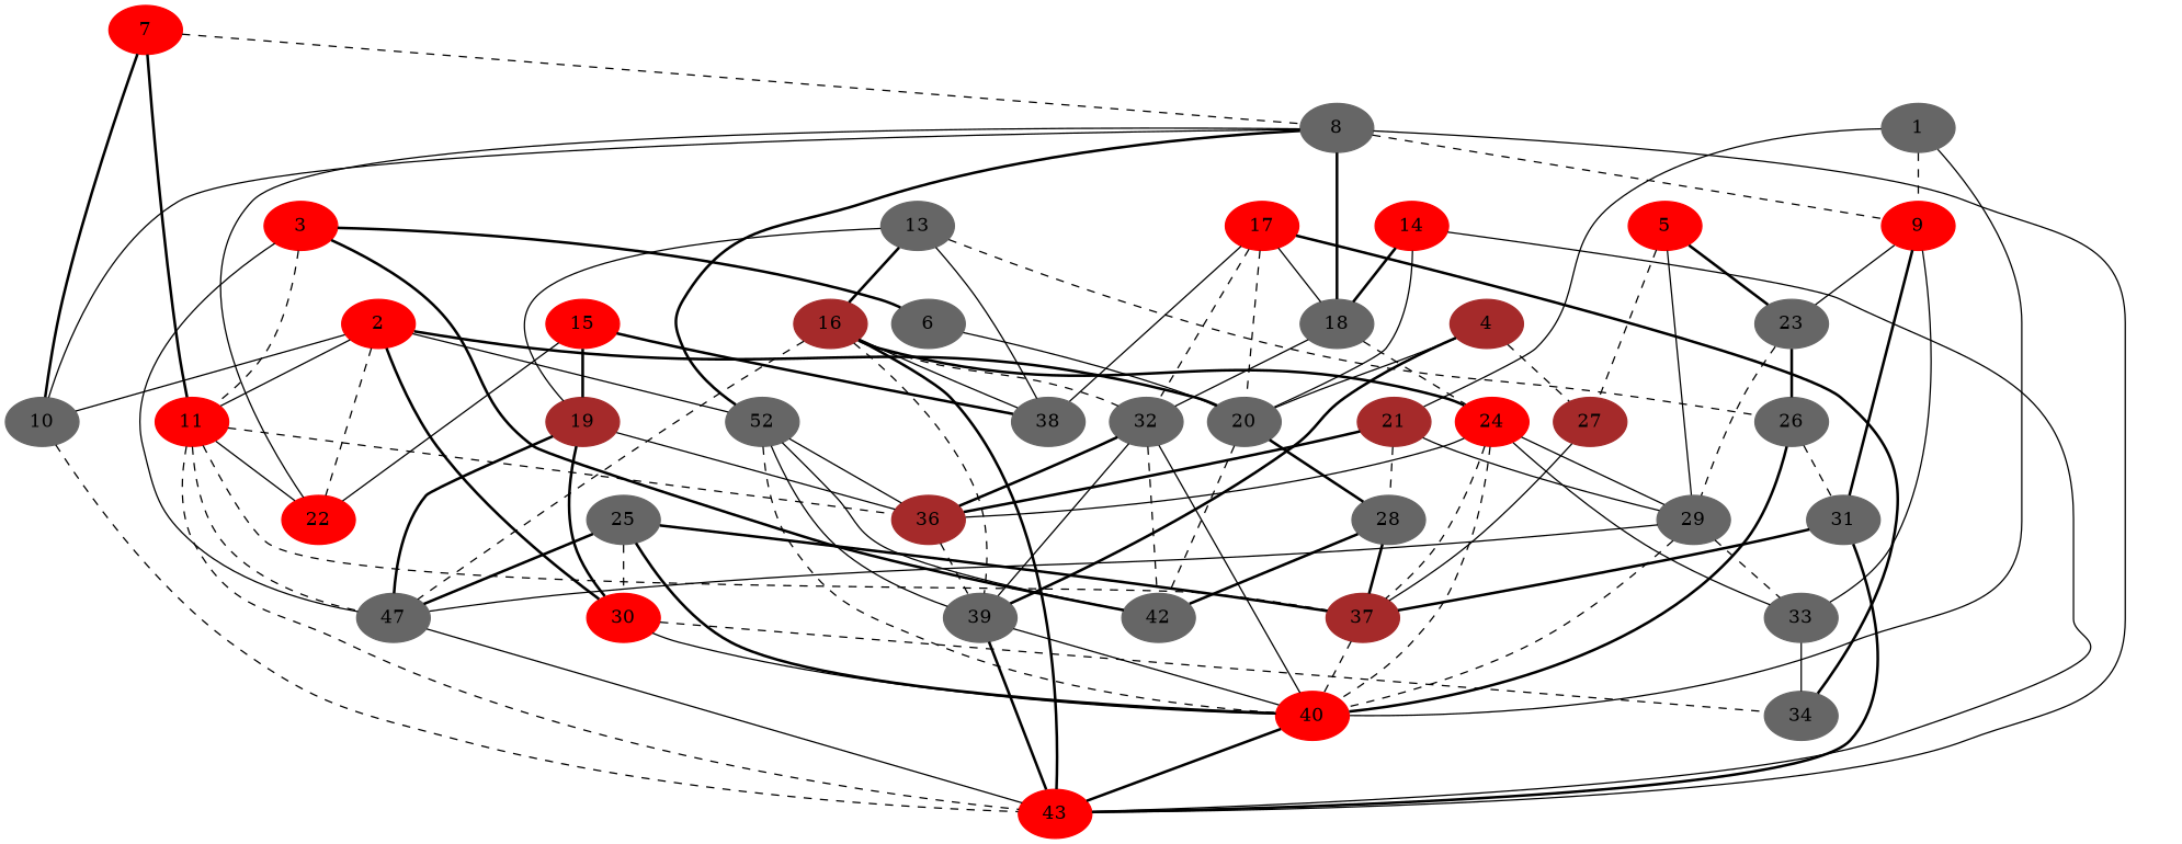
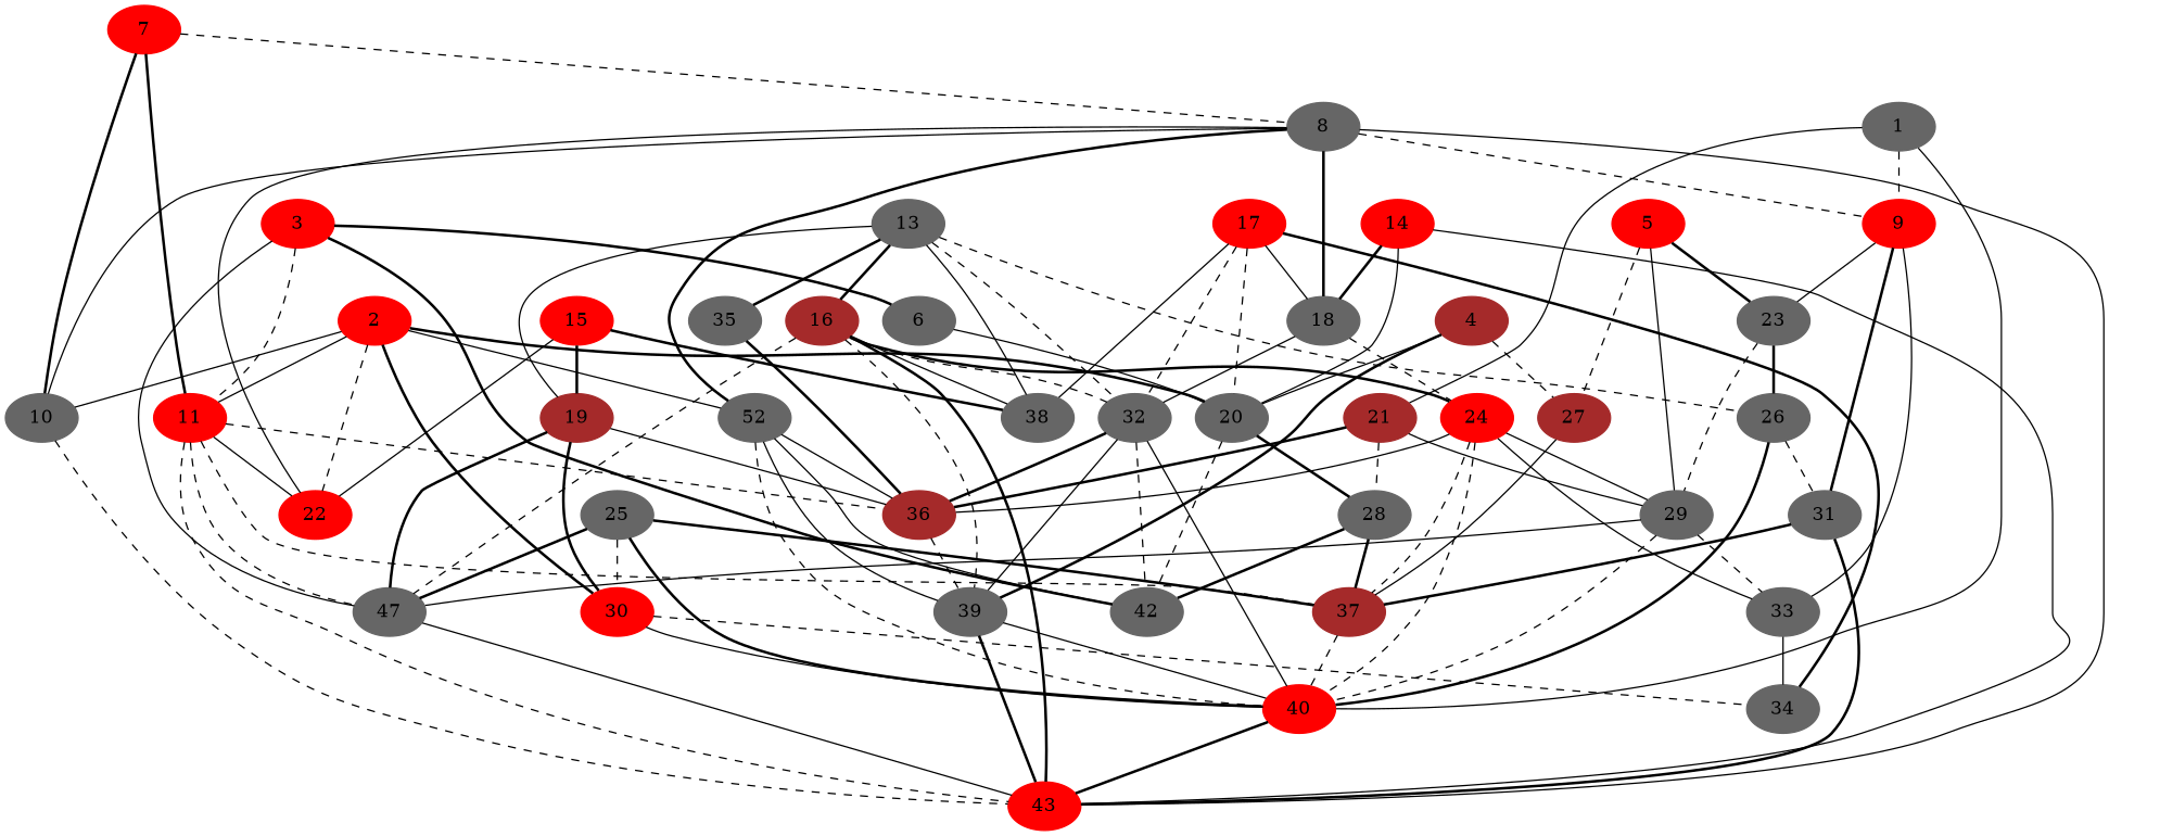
  graph {
    node [color=gray40 style=filled]
    edge [style=solid weight=1.0]
    9 [color=red]
    1
    21 [color=brown]
    40 [color=red]
    23
    31
    33
    29
    36 [color=brown]
    28
    43 [color=red]
    2 [color=red]
    10
    11 [color=red]
    n15 [label=52]
    20
    22 [color=red]
    30 [color=red]
    n19 [label=47]
    37 [color=brown]
    42
    39
    34
    3 [color=red]
    6
    4 [color=brown]
    27 [color=brown]
    5 [color=red]
    26
    7 [color=red]
    8
    18
    32
    24 [color=red]
    16 [color=brown]
    13
    19 [color=brown]
+   35
    38
    14 [color=red]
    15 [color=red]
    17 [color=red]
    25
    9 -- 23
    9 -- 31 [style=bold weight=2.0]
    9 -- 33
    1 -- 9 [style=dashed]
    1 -- 21
    1 -- 40
    21 -- 29
    21 -- 36 [style=bold]
    21 -- 28 [style=dashed weight=2.0]
    40 -- 43 [style=bold]
    23 -- 29 [style=dashed]
    23 -- 26 [style=bold]
    31 -- 43 [style=bold]
    31 -- 37 [style=bold]
    33 -- 34
    29 -- 40 [style=dashed weight=2.0]
    29 -- 33 [style=dashed]
    29 -- n19 [weight=2.0]
    36 -- 39 [style=dashed]
    28 -- 37 [style=bold]
    28 -- 42 [style=bold]
    2 -- 10
    2 -- 11
    2 -- n15
    2 -- 20 [style=bold]
    2 -- 22 [style=dashed]
    2 -- 30 [style=bold]
    10 -- 43 [style=dashed]
    11 -- 36 [style=dashed]
    11 -- 43 [style=dashed]
    11 -- 22
    11 -- n19 [style=dashed weight=2.0]
    11 -- 37 [style=dashed]
    n15 -- 40 [style=dashed]
    n15 -- 36
    n15 -- 42
    n15 -- 39
    20 -- 28 [style=bold]
    20 -- 42 [style=dashed]
    30 -- 40
    30 -- 34 [style=dashed]
    n19 -- 43
    37 -- 40 [style=dashed weight=2.0]
    39 -- 40
    39 -- 43 [style=bold]
    3 -- 11 [style=dashed]
    3 -- n19 [weight=2.0]
    3 -- 42 [style=bold]
    3 -- 6 [style=bold]
    6 -- 20
    4 -- 20
    4 -- 39 [style=bold]
    4 -- 27 [style=dashed]
    27 -- 37
    5 -- 23 [style=bold]
    5 -- 29
    5 -- 27 [style=dashed]
    26 -- 40 [style=bold]
    26 -- 31 [style=dashed]
    7 -- 10 [style=bold]
    7 -- 11 [style=bold]
    7 -- 8 [style=dashed]
    8 -- 9 [style=dashed]
    8 -- 43
    8 -- 10
    8 -- n15 [style=bold]
    8 -- 22
    8 -- 18 [style=bold weight=3.0]
    18 -- 32
    18 -- 24 [style=dashed weight=2.0]
    32 -- 40
    32 -- 36 [style=bold]
    32 -- 42 [style=dashed weight=2.0]
    32 -- 39
    24 -- 40 [style=dashed]
    24 -- 33 [weight=3.0]
    24 -- 29
    24 -- 36
    24 -- 37 [style=dashed]
    16 -- 43 [style=bold]
    16 -- n19 [style=dashed]
    16 -- 39 [style=dashed]
    16 -- 32 [style=dashed]
    16 -- 24 [style=bold]
    16 -- 38
    13 -- 26 [style=dashed]
+   13 -- 32 [style=dashed]
    13 -- 16 [style=bold]
    13 -- 19
+   13 -- 35 [style=bold]
    13 -- 38
    19 -- 36
    19 -- 30 [style=bold]
    19 -- n19 [style=bold weight=2.0]
+   35 -- 36 [style=bold]
    14 -- 43
    14 -- 20 [weight=2.0]
    14 -- 18 [style=bold]
    15 -- 22
    15 -- 19 [style=bold]
    15 -- 38 [style=bold]
    17 -- 20 [style=dashed]
    17 -- 34 [style=bold]
    17 -- 18
    17 -- 32 [style=dashed]
    17 -- 38
    25 -- 40 [style=bold weight=2.0]
    25 -- 30 [style=dashed]
    25 -- n19 [style=bold]
    25 -- 37 [style=bold]
  }
